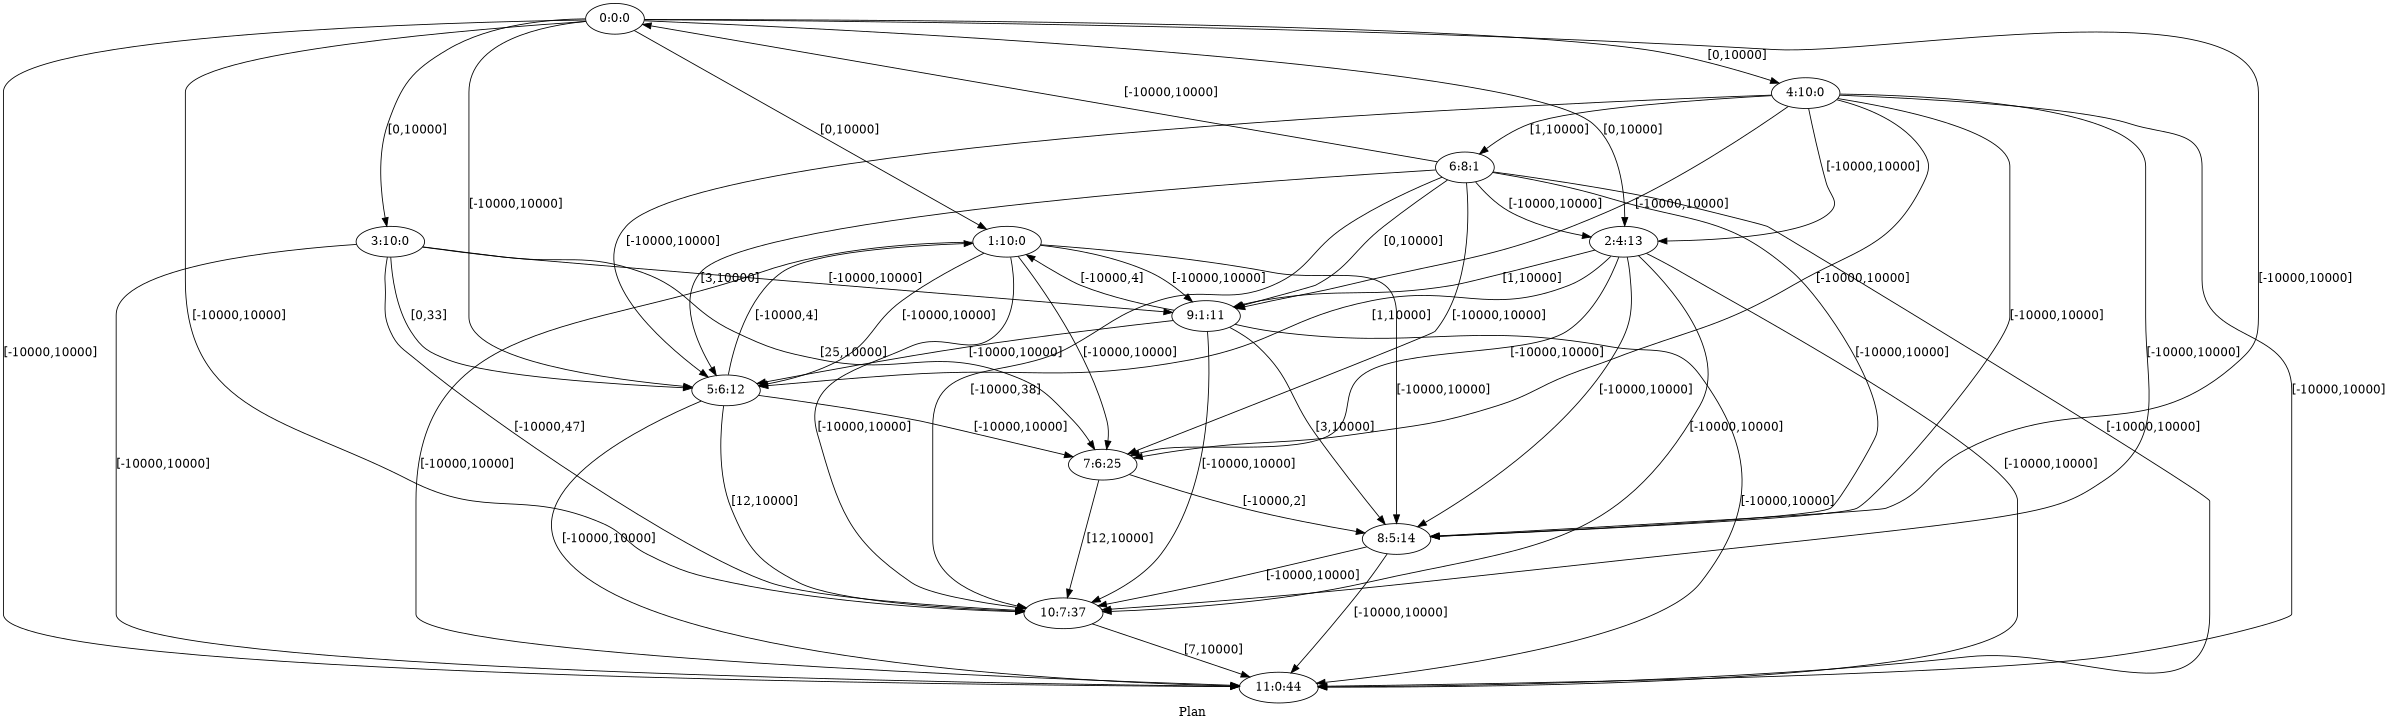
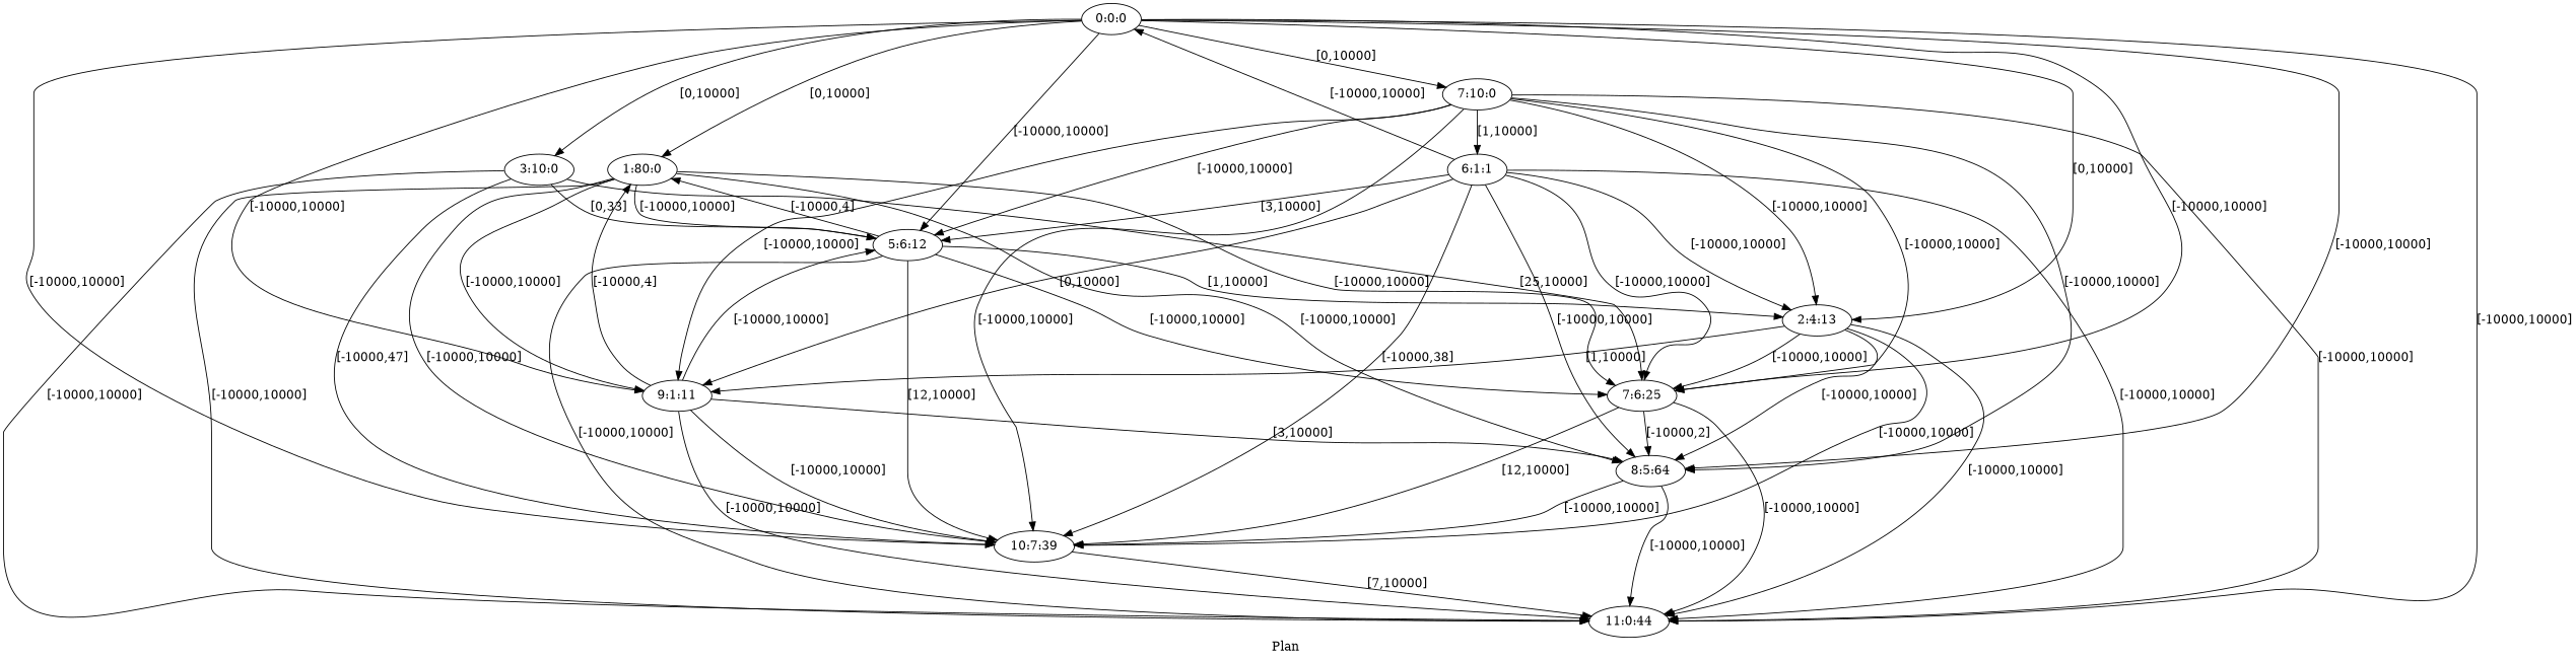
  digraph {
    fldt=0.491152
    label="Plan "
    nodesep=.45
    rankdir=TB
    "0:0:0"
-   "1:10:0"
+   "1:10:0" [label="1:80:0"]
    n3 [label="2:4:13"]
    "3:10:0"
-   "4:10:0"
+   "4:10:0" [label="7:10:0"]
    "5:6:12"
    "7:6:25"
-   "8:5:14"
+   "8:5:14" [label="8:5:64"]
    "9:1:11"
-   "10:7:37"
+   "10:7:37" [label="10:7:39"]
    "11:0:44"
-   "6:1:1" [label="6:8:1"]
+   "6:1:1"
    "0:0:0" -> "1:10:0" [label="[0,10000]"]
    "0:0:0" -> n3 [label="[0,10000]"]
    "0:0:0" -> "3:10:0" [label="[0,10000]"]
    "0:0:0" -> "4:10:0" [label="[0,10000]"]
    "0:0:0" -> "5:6:12" [label="[-10000,10000]"]
+   "0:0:0" -> "7:6:25" [label="[-10000,10000]"]
    "0:0:0" -> "8:5:14" [label="[-10000,10000]"]
-   "3:10:0" -> "9:1:11" [label="[-10000,10000]"]
+   "0:0:0" -> "9:1:11" [label="[-10000,10000]"]
    "0:0:0" -> "10:7:37" [label="[-10000,10000]"]
    "0:0:0" -> "11:0:44" [label="[-10000,10000]"]
    "1:10:0" -> "5:6:12" [label="[-10000,10000]"]
    "1:10:0" -> "7:6:25" [label="[-10000,10000]"]
    "1:10:0" -> "8:5:14" [label="[-10000,10000]"]
    "1:10:0" -> "9:1:11" [label="[-10000,10000]"]
    "1:10:0" -> "10:7:37" [label="[-10000,10000]"]
    "1:10:0" -> "11:0:44" [label="[-10000,10000]"]
-   n3 -> "5:6:12" [label="[1,10000]"]
+   "5:6:12" -> n3 [label="[1,10000]"]
    n3 -> "7:6:25" [label="[-10000,10000]"]
    n3 -> "8:5:14" [label="[-10000,10000]"]
    n3 -> "9:1:11" [label="[1,10000]"]
    n3 -> "10:7:37" [label="[-10000,10000]"]
    n3 -> "11:0:44" [label="[-10000,10000]"]
    "3:10:0" -> "5:6:12" [label="[0,33]"]
    "3:10:0" -> "7:6:25" [label="[25,10000]"]
    "3:10:0" -> "10:7:37" [label="[-10000,47]"]
    "3:10:0" -> "11:0:44" [label="[-10000,10000]"]
    "4:10:0" -> n3 [label="[-10000,10000]"]
    "4:10:0" -> "5:6:12" [label="[-10000,10000]"]
    "4:10:0" -> "7:6:25" [label="[-10000,10000]"]
    "4:10:0" -> "8:5:14" [label="[-10000,10000]"]
    "4:10:0" -> "9:1:11" [label="[-10000,10000]"]
    "4:10:0" -> "10:7:37" [label="[-10000,10000]"]
    "4:10:0" -> "11:0:44" [label="[-10000,10000]"]
    "4:10:0" -> "6:1:1" [label="[1,10000]"]
    "5:6:12" -> "1:10:0" [label="[-10000,4]"]
    "5:6:12" -> "7:6:25" [label="[-10000,10000]"]
    "5:6:12" -> "10:7:37" [label="[12,10000]"]
    "5:6:12" -> "11:0:44" [label="[-10000,10000]"]
    "7:6:25" -> "8:5:14" [label="[-10000,2]"]
    "7:6:25" -> "10:7:37" [label="[12,10000]"]
+   "7:6:25" -> "11:0:44" [label="[-10000,10000]"]
    "8:5:14" -> "10:7:37" [label="[-10000,10000]"]
    "8:5:14" -> "11:0:44" [label="[-10000,10000]"]
    "9:1:11" -> "1:10:0" [label="[-10000,4]"]
    "9:1:11" -> "5:6:12" [label="[-10000,10000]"]
    "9:1:11" -> "8:5:14" [label="[3,10000]"]
    "9:1:11" -> "10:7:37" [label="[-10000,10000]"]
    "9:1:11" -> "11:0:44" [label="[-10000,10000]"]
    "10:7:37" -> "11:0:44" [label="[7,10000]"]
    "6:1:1" -> "0:0:0" [label="[-10000,10000]"]
    "6:1:1" -> n3 [label="[-10000,10000]"]
    "6:1:1" -> "5:6:12" [label="[3,10000]"]
    "6:1:1" -> "7:6:25" [label="[-10000,10000]"]
    "6:1:1" -> "8:5:14" [label="[-10000,10000]"]
    "6:1:1" -> "9:1:11" [label="[0,10000]"]
    "6:1:1" -> "10:7:37" [label="[-10000,38]"]
    "6:1:1" -> "11:0:44" [label="[-10000,10000]"]
  }
